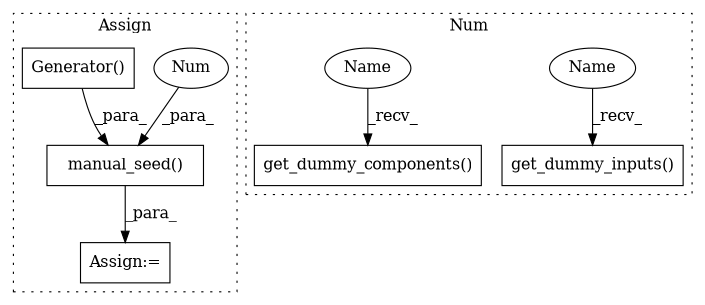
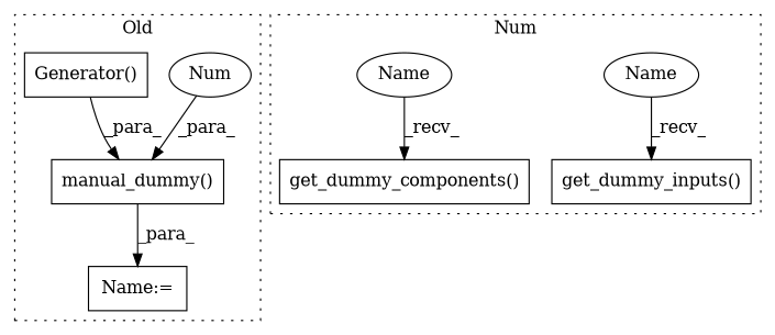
  digraph {
    node [a=75 l=4 s=5672 shape=box]
-   n1 [l="43,1" label="manual_seed()" s="6988,7032"]
+   n1 [l="43,1" label="manual_dummy()" s="6988,7032"]
    n2 [a=76 l=1 label=Num s=7031 shape=ellipse]
    n3 [l=30 label="Generator()" s=6988]
-   n4 [a=68 l=3 label="Assign:=" s=6985]
+   n4 [a=68 l=3 label="Name:=" s=6985]
    n5 [l=27 label="get_dummy_components()"]
    n6 [l="22,1" label="get_dummy_inputs()" s="6448,6476"]
    n7 [a=87 label=Name s=6448 shape=ellipse]
    n8 [a=87 label=Name shape=ellipse]
    subgraph cluster_1 {
-     label=Assign
+     label=Old
      style=dotted
      n1
      n2
      n3
      n4
    }
    subgraph cluster_2 {
      label=Num
      style=dotted
      n5
      n6
      n7
      n8
    }
    n1 -> n4 [label=_para_]
    n2 -> n1 [label=_para_]
    n3 -> n1 [label=_para_]
    n7 -> n6 [label=_recv_]
    n8 -> n5 [label=_recv_]
  }
